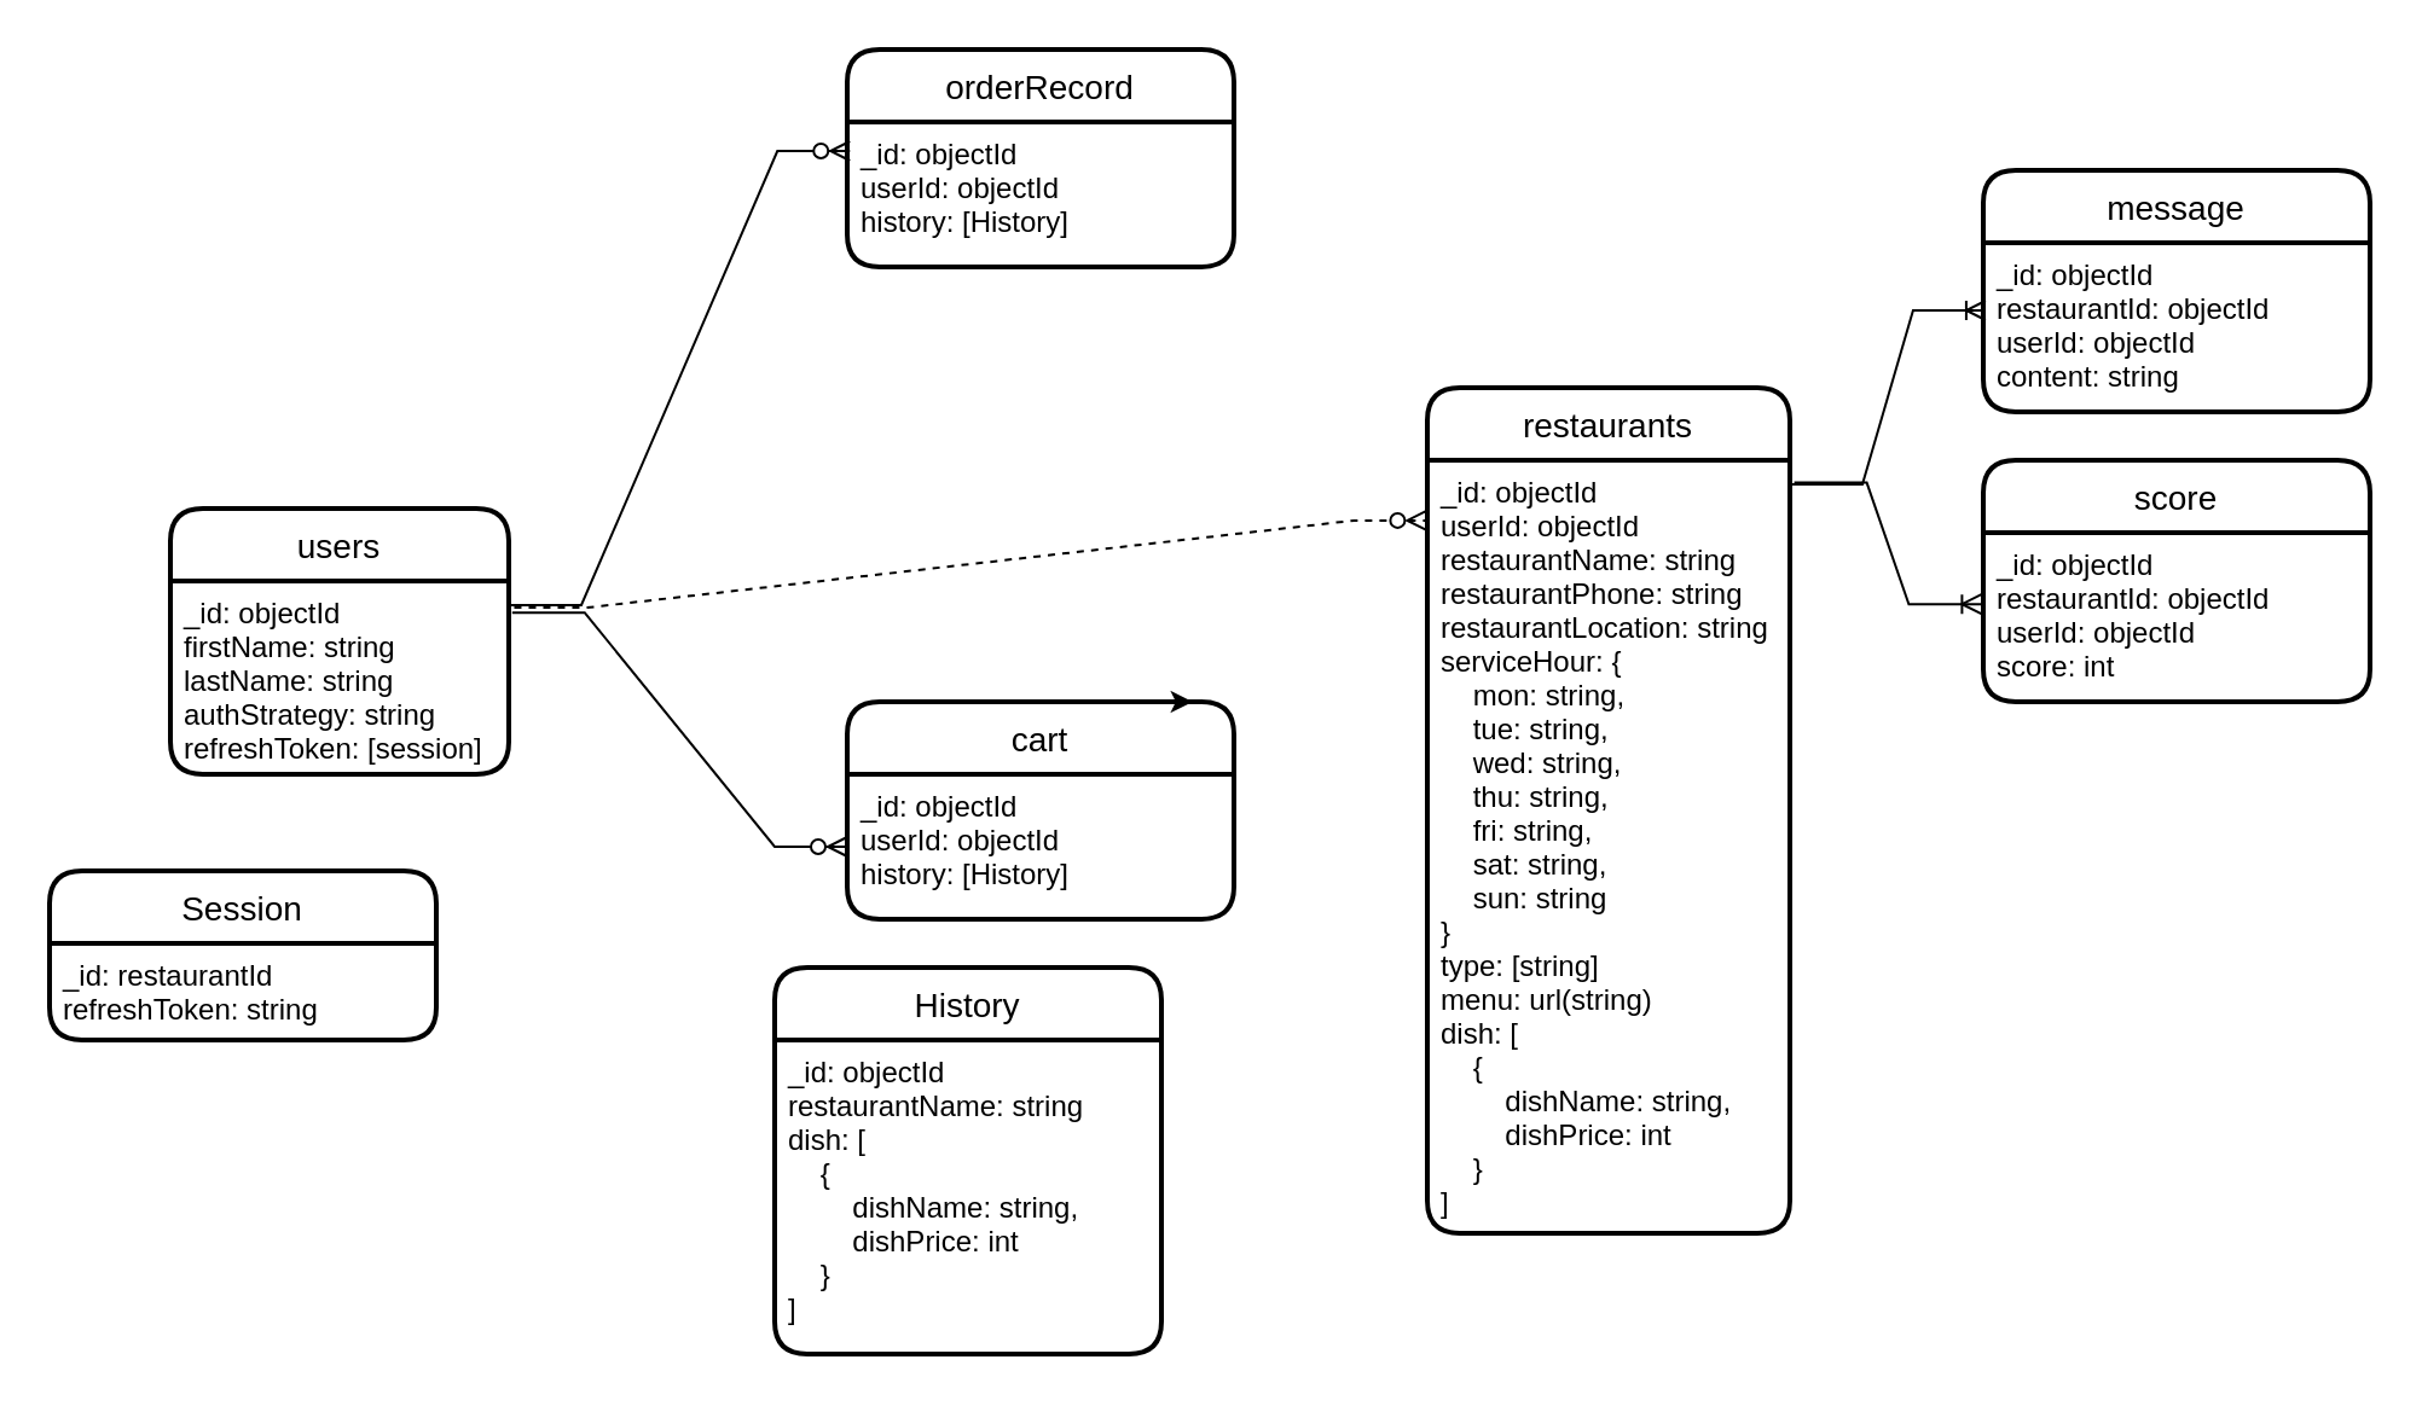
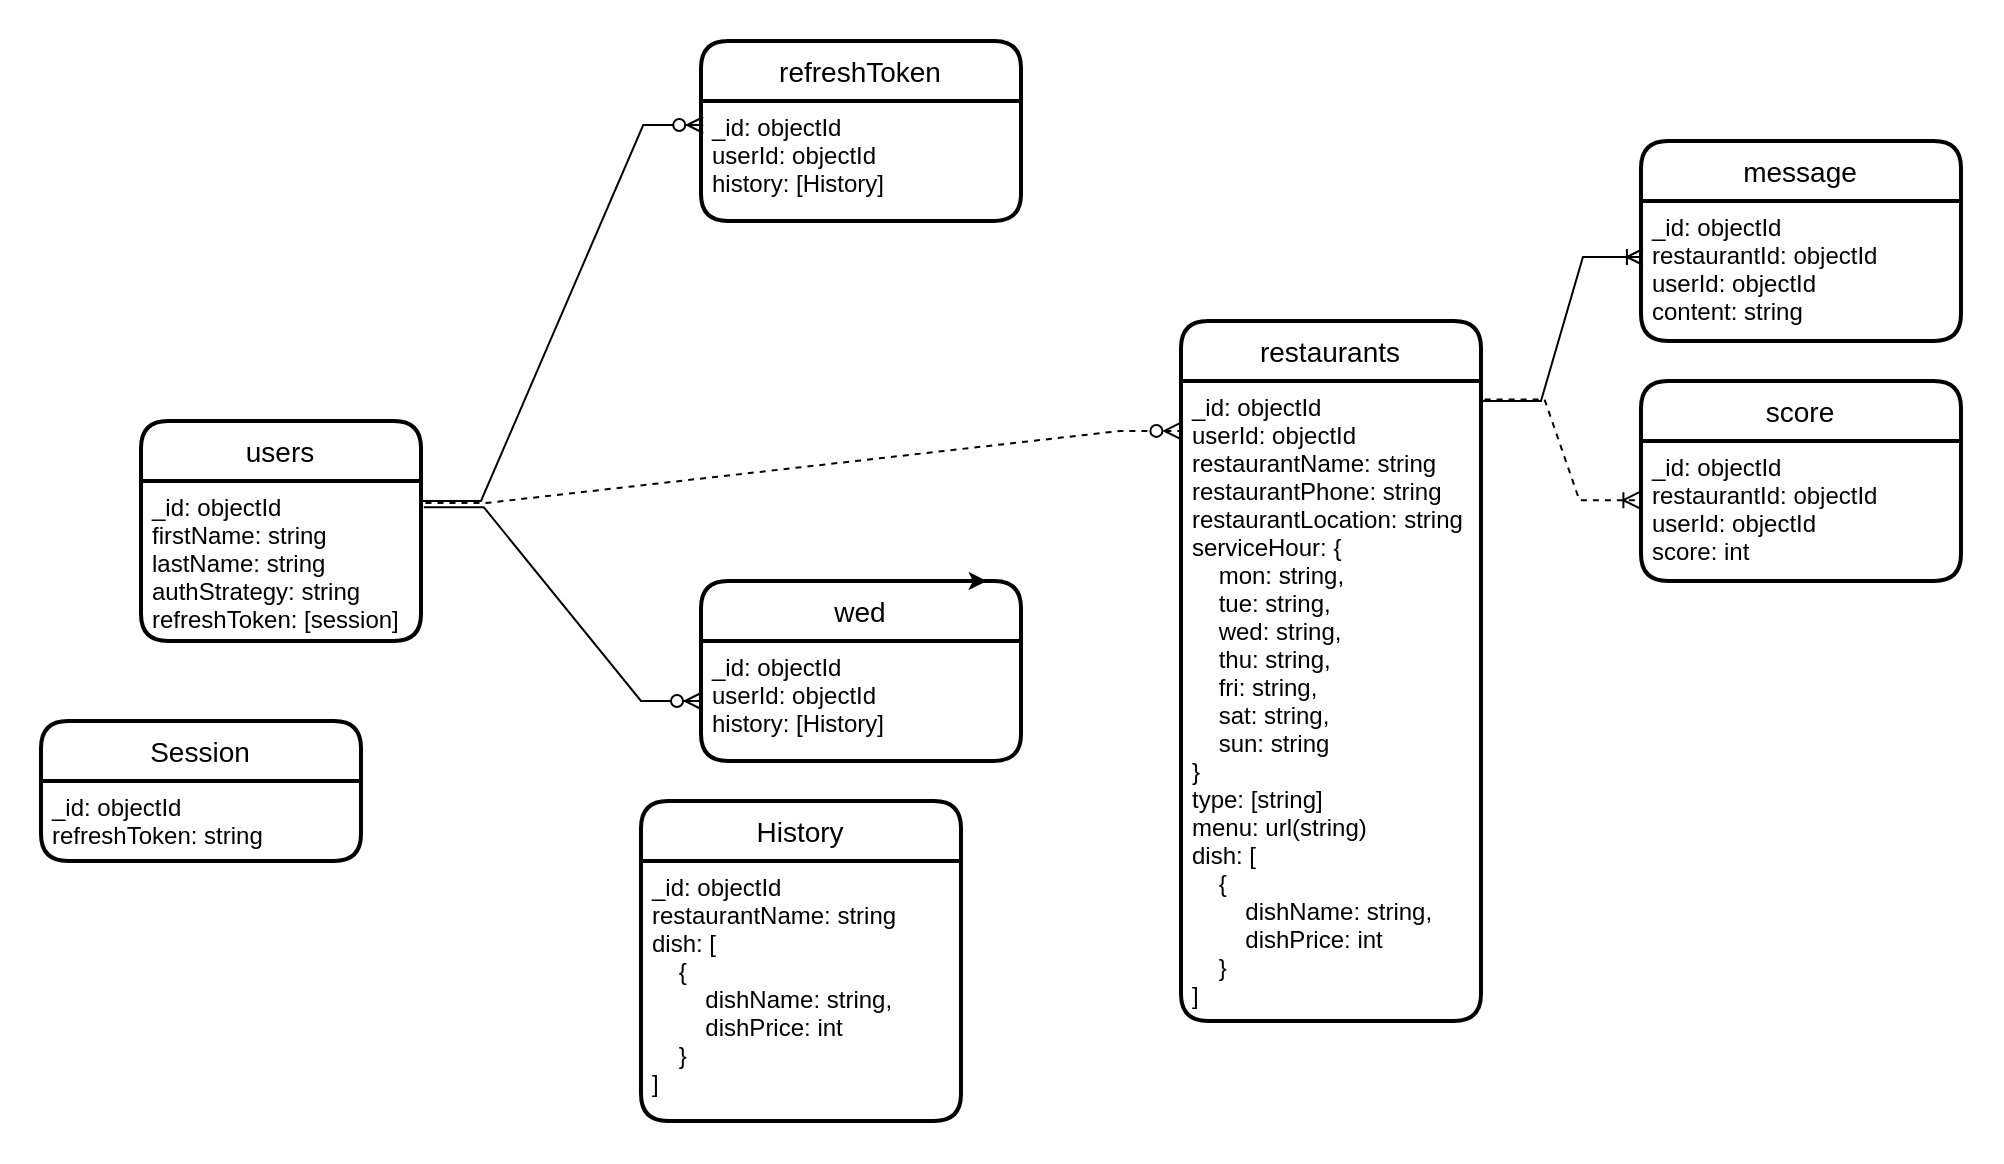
  <mxCell id="0" />
  <mxCell id="1" parent="0" />
  <mxCell id="2" value="users" style="swimlane;childLayout=stackLayout;horizontal=1;startSize=30;horizontalStack=0;rounded=1;fontSize=14;fontStyle=0;strokeWidth=2;resizeParent=0;resizeLast=1;shadow=0;dashed=0;align=center;" parent="1" vertex="1"><mxGeometry x="70" y="210" width="140" height="110" as="geometry"><mxRectangle x="170" y="130" width="100" height="30" as="alternateBounds" /></mxGeometry></mxCell>
  <mxCell id="3" value="_id: objectId&#10;firstName: string&#10;lastName: string&#10;authStrategy: string&#10;refreshToken: [session]&#10;" style="align=left;strokeColor=none;fillColor=none;spacingLeft=4;fontSize=12;verticalAlign=top;resizable=0;rotatable=0;part=1;" parent="2" vertex="1"><mxGeometry y="30" width="140" height="80" as="geometry" /></mxCell>
  <mxCell id="4" value="restaurants" style="swimlane;childLayout=stackLayout;horizontal=1;startSize=30;horizontalStack=0;rounded=1;fontSize=14;fontStyle=0;strokeWidth=2;resizeParent=0;resizeLast=1;shadow=0;dashed=0;align=center;" parent="1" vertex="1"><mxGeometry x="590" y="160" width="150" height="350" as="geometry" /></mxCell>
  <mxCell id="5" value="_id: objectId&#10;userId: objectId&#10;restaurantName: string&#10;restaurantPhone: string&#10;restaurantLocation: string&#10;serviceHour: {&#10;    mon: string,&#10;    tue: string,&#10;    wed: string,&#10;    thu: string,&#10;    fri: string,&#10;    sat: string,&#10;    sun: string&#10;}&#10;type: [string]&#10;menu: url(string)&#10;dish: [&#10;    {&#10;        dishName: string,&#10;        dishPrice: int&#10;    }&#10;]" style="align=left;strokeColor=none;fillColor=none;spacingLeft=4;fontSize=12;verticalAlign=top;resizable=0;rotatable=0;part=1;" parent="4" vertex="1"><mxGeometry y="30" width="150" height="320" as="geometry" /></mxCell>
  <mxCell id="6" value="" style="edgeStyle=entityRelationEdgeStyle;fontSize=12;html=1;endArrow=ERzeroToMany;endFill=1;rounded=0;exitX=1.016;exitY=0.138;exitDx=0;exitDy=0;exitPerimeter=0;entryX=-0.002;entryY=0.078;entryDx=0;entryDy=0;entryPerimeter=0;dashed=1;" parent="1" source="3" target="5" edge="1"><mxGeometry width="100" height="100" relative="1" as="geometry"><mxPoint x="310" y="410" as="sourcePoint" /><mxPoint x="320" y="220" as="targetPoint" /></mxGeometry></mxCell>
- <mxCell id="7" value="cart" style="swimlane;childLayout=stackLayout;horizontal=1;startSize=30;horizontalStack=0;rounded=1;fontSize=14;fontStyle=0;strokeWidth=2;resizeParent=0;resizeLast=1;shadow=0;dashed=0;align=center;" parent="1" vertex="1"><mxGeometry x="350" y="290" width="160" height="90" as="geometry"><mxRectangle x="380" y="220" width="60" height="30" as="alternateBounds" /></mxGeometry></mxCell>
+ <mxCell id="7" value="wed" style="swimlane;childLayout=stackLayout;horizontal=1;startSize=30;horizontalStack=0;rounded=1;fontSize=14;fontStyle=0;strokeWidth=2;resizeParent=0;resizeLast=1;shadow=0;dashed=0;align=center;" parent="1" vertex="1"><mxGeometry x="350" y="290" width="160" height="90" as="geometry"><mxRectangle x="380" y="220" width="60" height="30" as="alternateBounds" /></mxGeometry></mxCell>
  <mxCell id="8" value="" style="edgeStyle=entityRelationEdgeStyle;fontSize=12;html=1;endArrow=ERzeroToMany;endFill=1;rounded=0;exitX=1.01;exitY=0.164;exitDx=0;exitDy=0;exitPerimeter=0;" parent="7" source="3" edge="1"><mxGeometry width="100" height="100" relative="1" as="geometry"><mxPoint x="70" y="-100" as="sourcePoint" /><mxPoint y="60" as="targetPoint" /></mxGeometry></mxCell>
  <mxCell id="9" value="_id: objectId&#10;userId: objectId&#10;history: [History]" style="align=left;strokeColor=none;fillColor=none;spacingLeft=4;fontSize=12;verticalAlign=top;resizable=0;rotatable=0;part=1;" parent="7" vertex="1"><mxGeometry y="30" width="160" height="60" as="geometry" /></mxCell>
  <mxCell id="10" style="edgeStyle=orthogonalEdgeStyle;rounded=0;orthogonalLoop=1;jettySize=auto;html=1;exitX=0.75;exitY=0;exitDx=0;exitDy=0;entryX=0.893;entryY=-0.001;entryDx=0;entryDy=0;entryPerimeter=0;" parent="1" source="7" target="7" edge="1"><mxGeometry relative="1" as="geometry" /></mxCell>
- <mxCell id="11" value="orderRecord" style="swimlane;childLayout=stackLayout;horizontal=1;startSize=30;horizontalStack=0;rounded=1;fontSize=14;fontStyle=0;strokeWidth=2;resizeParent=0;resizeLast=1;shadow=0;dashed=0;align=center;" parent="1" vertex="1"><mxGeometry x="350" y="20" width="160" height="90" as="geometry" /></mxCell>
+ <mxCell id="11" value="refreshToken" style="swimlane;childLayout=stackLayout;horizontal=1;startSize=30;horizontalStack=0;rounded=1;fontSize=14;fontStyle=0;strokeWidth=2;resizeParent=0;resizeLast=1;shadow=0;dashed=0;align=center;" parent="1" vertex="1"><mxGeometry x="350" y="20" width="160" height="90" as="geometry" /></mxCell>
  <mxCell id="12" value="_id: objectId&#10;userId: objectId&#10;history: [History]&#10;&#10;" style="align=left;strokeColor=none;fillColor=none;spacingLeft=4;fontSize=12;verticalAlign=top;resizable=0;rotatable=0;part=1;" parent="11" vertex="1"><mxGeometry y="30" width="160" height="60" as="geometry" /></mxCell>
  <mxCell id="13" value="" style="edgeStyle=entityRelationEdgeStyle;fontSize=12;html=1;endArrow=ERzeroToMany;endFill=1;rounded=0;entryX=0.007;entryY=0.2;entryDx=0;entryDy=0;entryPerimeter=0;" parent="1" target="12" edge="1"><mxGeometry width="100" height="100" relative="1" as="geometry"><mxPoint x="210" y="250" as="sourcePoint" /><mxPoint x="490" y="160" as="targetPoint" /></mxGeometry></mxCell>
  <mxCell id="14" value="Session" style="swimlane;childLayout=stackLayout;horizontal=1;startSize=30;horizontalStack=0;rounded=1;fontSize=14;fontStyle=0;strokeWidth=2;resizeParent=0;resizeLast=1;shadow=0;dashed=0;align=center;" vertex="1" parent="1"><mxGeometry x="20" y="360" width="160" height="70" as="geometry" /></mxCell>
- <mxCell id="15" value="_id: restaurantId&#10;refreshToken: string" style="align=left;strokeColor=none;fillColor=none;spacingLeft=4;fontSize=12;verticalAlign=top;resizable=0;rotatable=0;part=1;" vertex="1" parent="14"><mxGeometry y="30" width="160" height="40" as="geometry" /></mxCell>
+ <mxCell id="15" value="_id: objectId&#10;refreshToken: string" style="align=left;strokeColor=none;fillColor=none;spacingLeft=4;fontSize=12;verticalAlign=top;resizable=0;rotatable=0;part=1;" vertex="1" parent="14"><mxGeometry y="30" width="160" height="40" as="geometry" /></mxCell>
  <mxCell id="16" value="score" style="swimlane;childLayout=stackLayout;horizontal=1;startSize=30;horizontalStack=0;rounded=1;fontSize=14;fontStyle=0;strokeWidth=2;resizeParent=0;resizeLast=1;shadow=0;dashed=0;align=center;" vertex="1" parent="1"><mxGeometry x="820" y="190" width="160" height="100" as="geometry" /></mxCell>
  <mxCell id="17" value="_id: objectId&#10;restaurantId: objectId&#10;userId: objectId&#10;score: int" style="align=left;strokeColor=none;fillColor=none;spacingLeft=4;fontSize=12;verticalAlign=top;resizable=0;rotatable=0;part=1;" vertex="1" parent="16"><mxGeometry y="30" width="160" height="70" as="geometry" /></mxCell>
  <mxCell id="18" value="" style="edgeStyle=entityRelationEdgeStyle;fontSize=12;html=1;endArrow=ERoneToMany;rounded=0;entryX=0.006;entryY=0.4;entryDx=0;entryDy=0;entryPerimeter=0;" edge="1" parent="16" target="23"><mxGeometry width="100" height="100" relative="1" as="geometry"><mxPoint x="-80" y="10" as="sourcePoint" /><mxPoint x="9.2" y="69.61" as="targetPoint" /></mxGeometry></mxCell>
- <mxCell id="19" value="" style="edgeStyle=entityRelationEdgeStyle;fontSize=12;html=1;endArrow=ERoneToMany;rounded=0;exitX=1.012;exitY=0.029;exitDx=0;exitDy=0;exitPerimeter=0;entryX=-0.005;entryY=0.423;entryDx=0;entryDy=0;entryPerimeter=0;" edge="1" parent="1" source="5" target="17"><mxGeometry width="100" height="100" relative="1" as="geometry"><mxPoint x="730" y="370" as="sourcePoint" /><mxPoint x="830" y="270" as="targetPoint" /></mxGeometry></mxCell>
+ <mxCell id="19" value="" style="edgeStyle=entityRelationEdgeStyle;fontSize=12;html=1;endArrow=ERoneToMany;rounded=0;exitX=1.012;exitY=0.029;exitDx=0;exitDy=0;exitPerimeter=0;entryX=-0.005;entryY=0.423;entryDx=0;entryDy=0;entryPerimeter=0;dashed=1;" edge="1" parent="1" source="5" target="17"><mxGeometry width="100" height="100" relative="1" as="geometry"><mxPoint x="730" y="370" as="sourcePoint" /><mxPoint x="830" y="270" as="targetPoint" /></mxGeometry></mxCell>
  <mxCell id="20" value="History" style="swimlane;childLayout=stackLayout;horizontal=1;startSize=30;horizontalStack=0;rounded=1;fontSize=14;fontStyle=0;strokeWidth=2;resizeParent=0;resizeLast=1;shadow=0;dashed=0;align=center;" vertex="1" parent="1"><mxGeometry x="320" y="400" width="160" height="160" as="geometry" /></mxCell>
  <mxCell id="21" value="_id: objectId&#10;restaurantName: string&#10;dish: [&#10;    {&#10;        dishName: string,&#10;        dishPrice: int&#10;    }&#10;]" style="align=left;strokeColor=none;fillColor=none;spacingLeft=4;fontSize=12;verticalAlign=top;resizable=0;rotatable=0;part=1;" vertex="1" parent="20"><mxGeometry y="30" width="160" height="130" as="geometry" /></mxCell>
  <mxCell id="22" value="message" style="swimlane;childLayout=stackLayout;horizontal=1;startSize=30;horizontalStack=0;rounded=1;fontSize=14;fontStyle=0;strokeWidth=2;resizeParent=0;resizeLast=1;shadow=0;dashed=0;align=center;" vertex="1" parent="1"><mxGeometry x="820" width="160" height="100" as="geometry" y="70" /></mxCell>
  <mxCell id="23" value="_id: objectId&#10;restaurantId: objectId&#10;userId: objectId&#10;content: string" style="align=left;strokeColor=none;fillColor=none;spacingLeft=4;fontSize=12;verticalAlign=top;resizable=0;rotatable=0;part=1;" vertex="1" parent="22"><mxGeometry y="30" width="160" height="70" as="geometry" /></mxCell>
